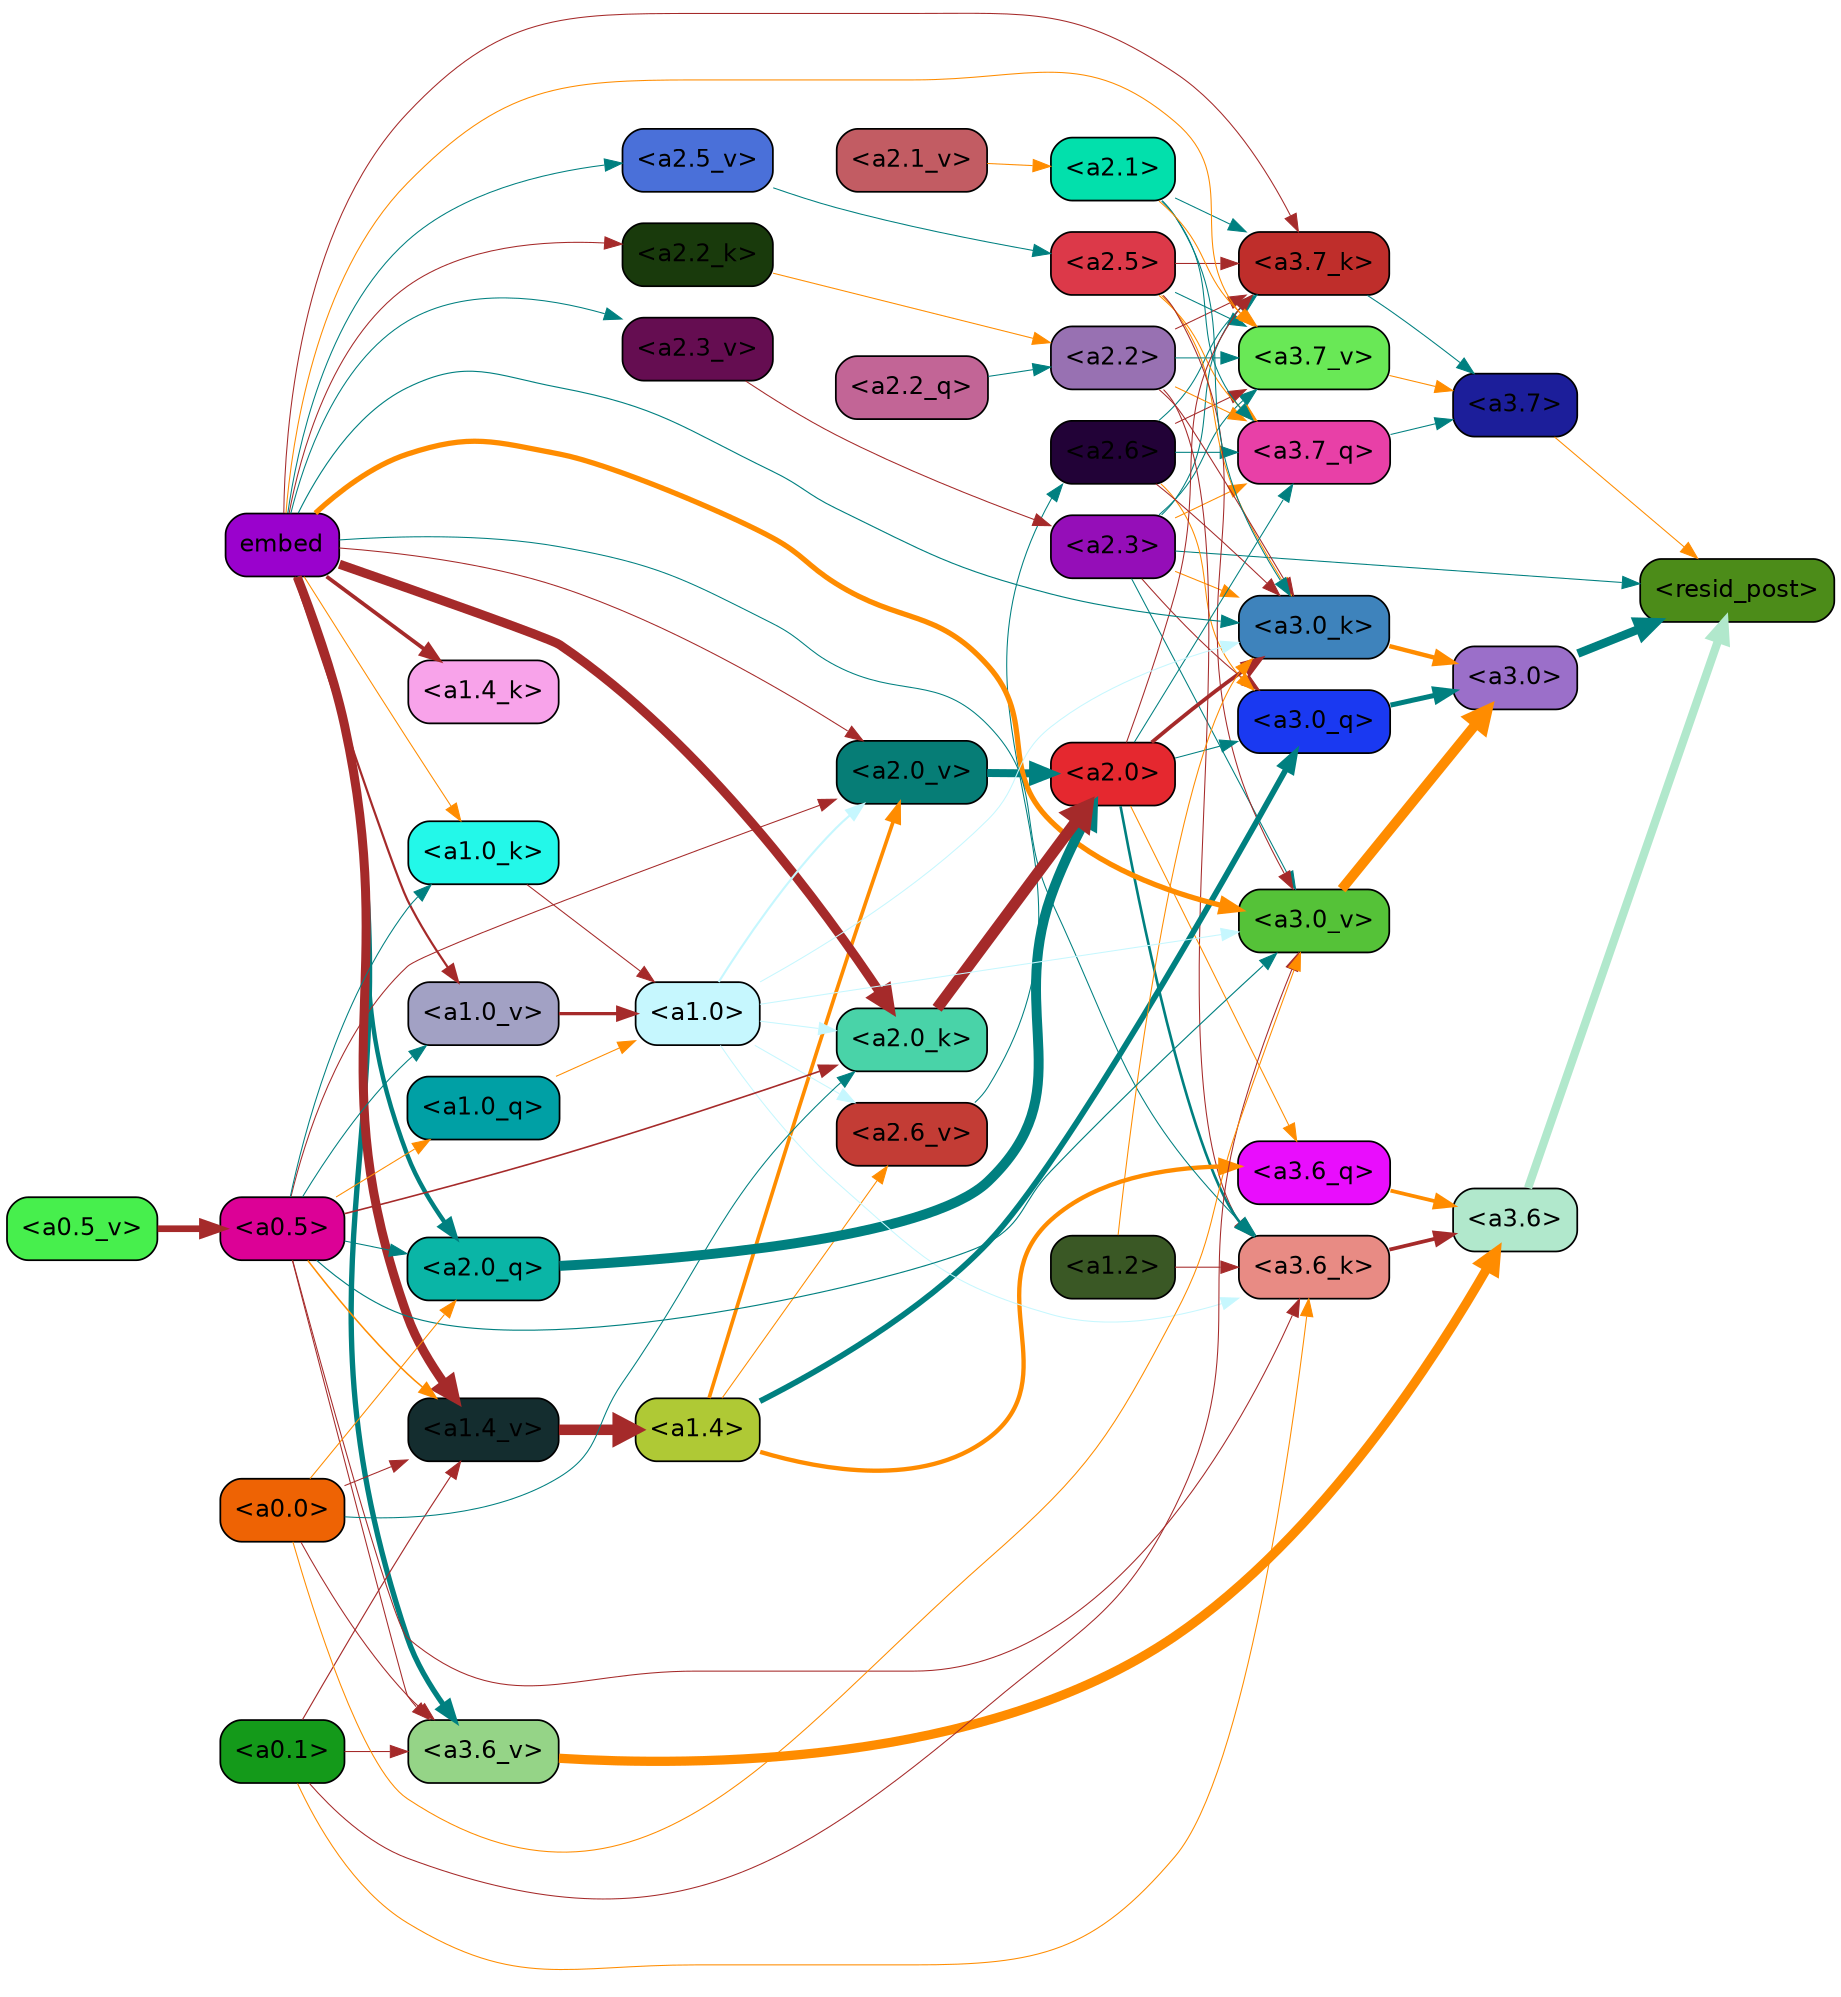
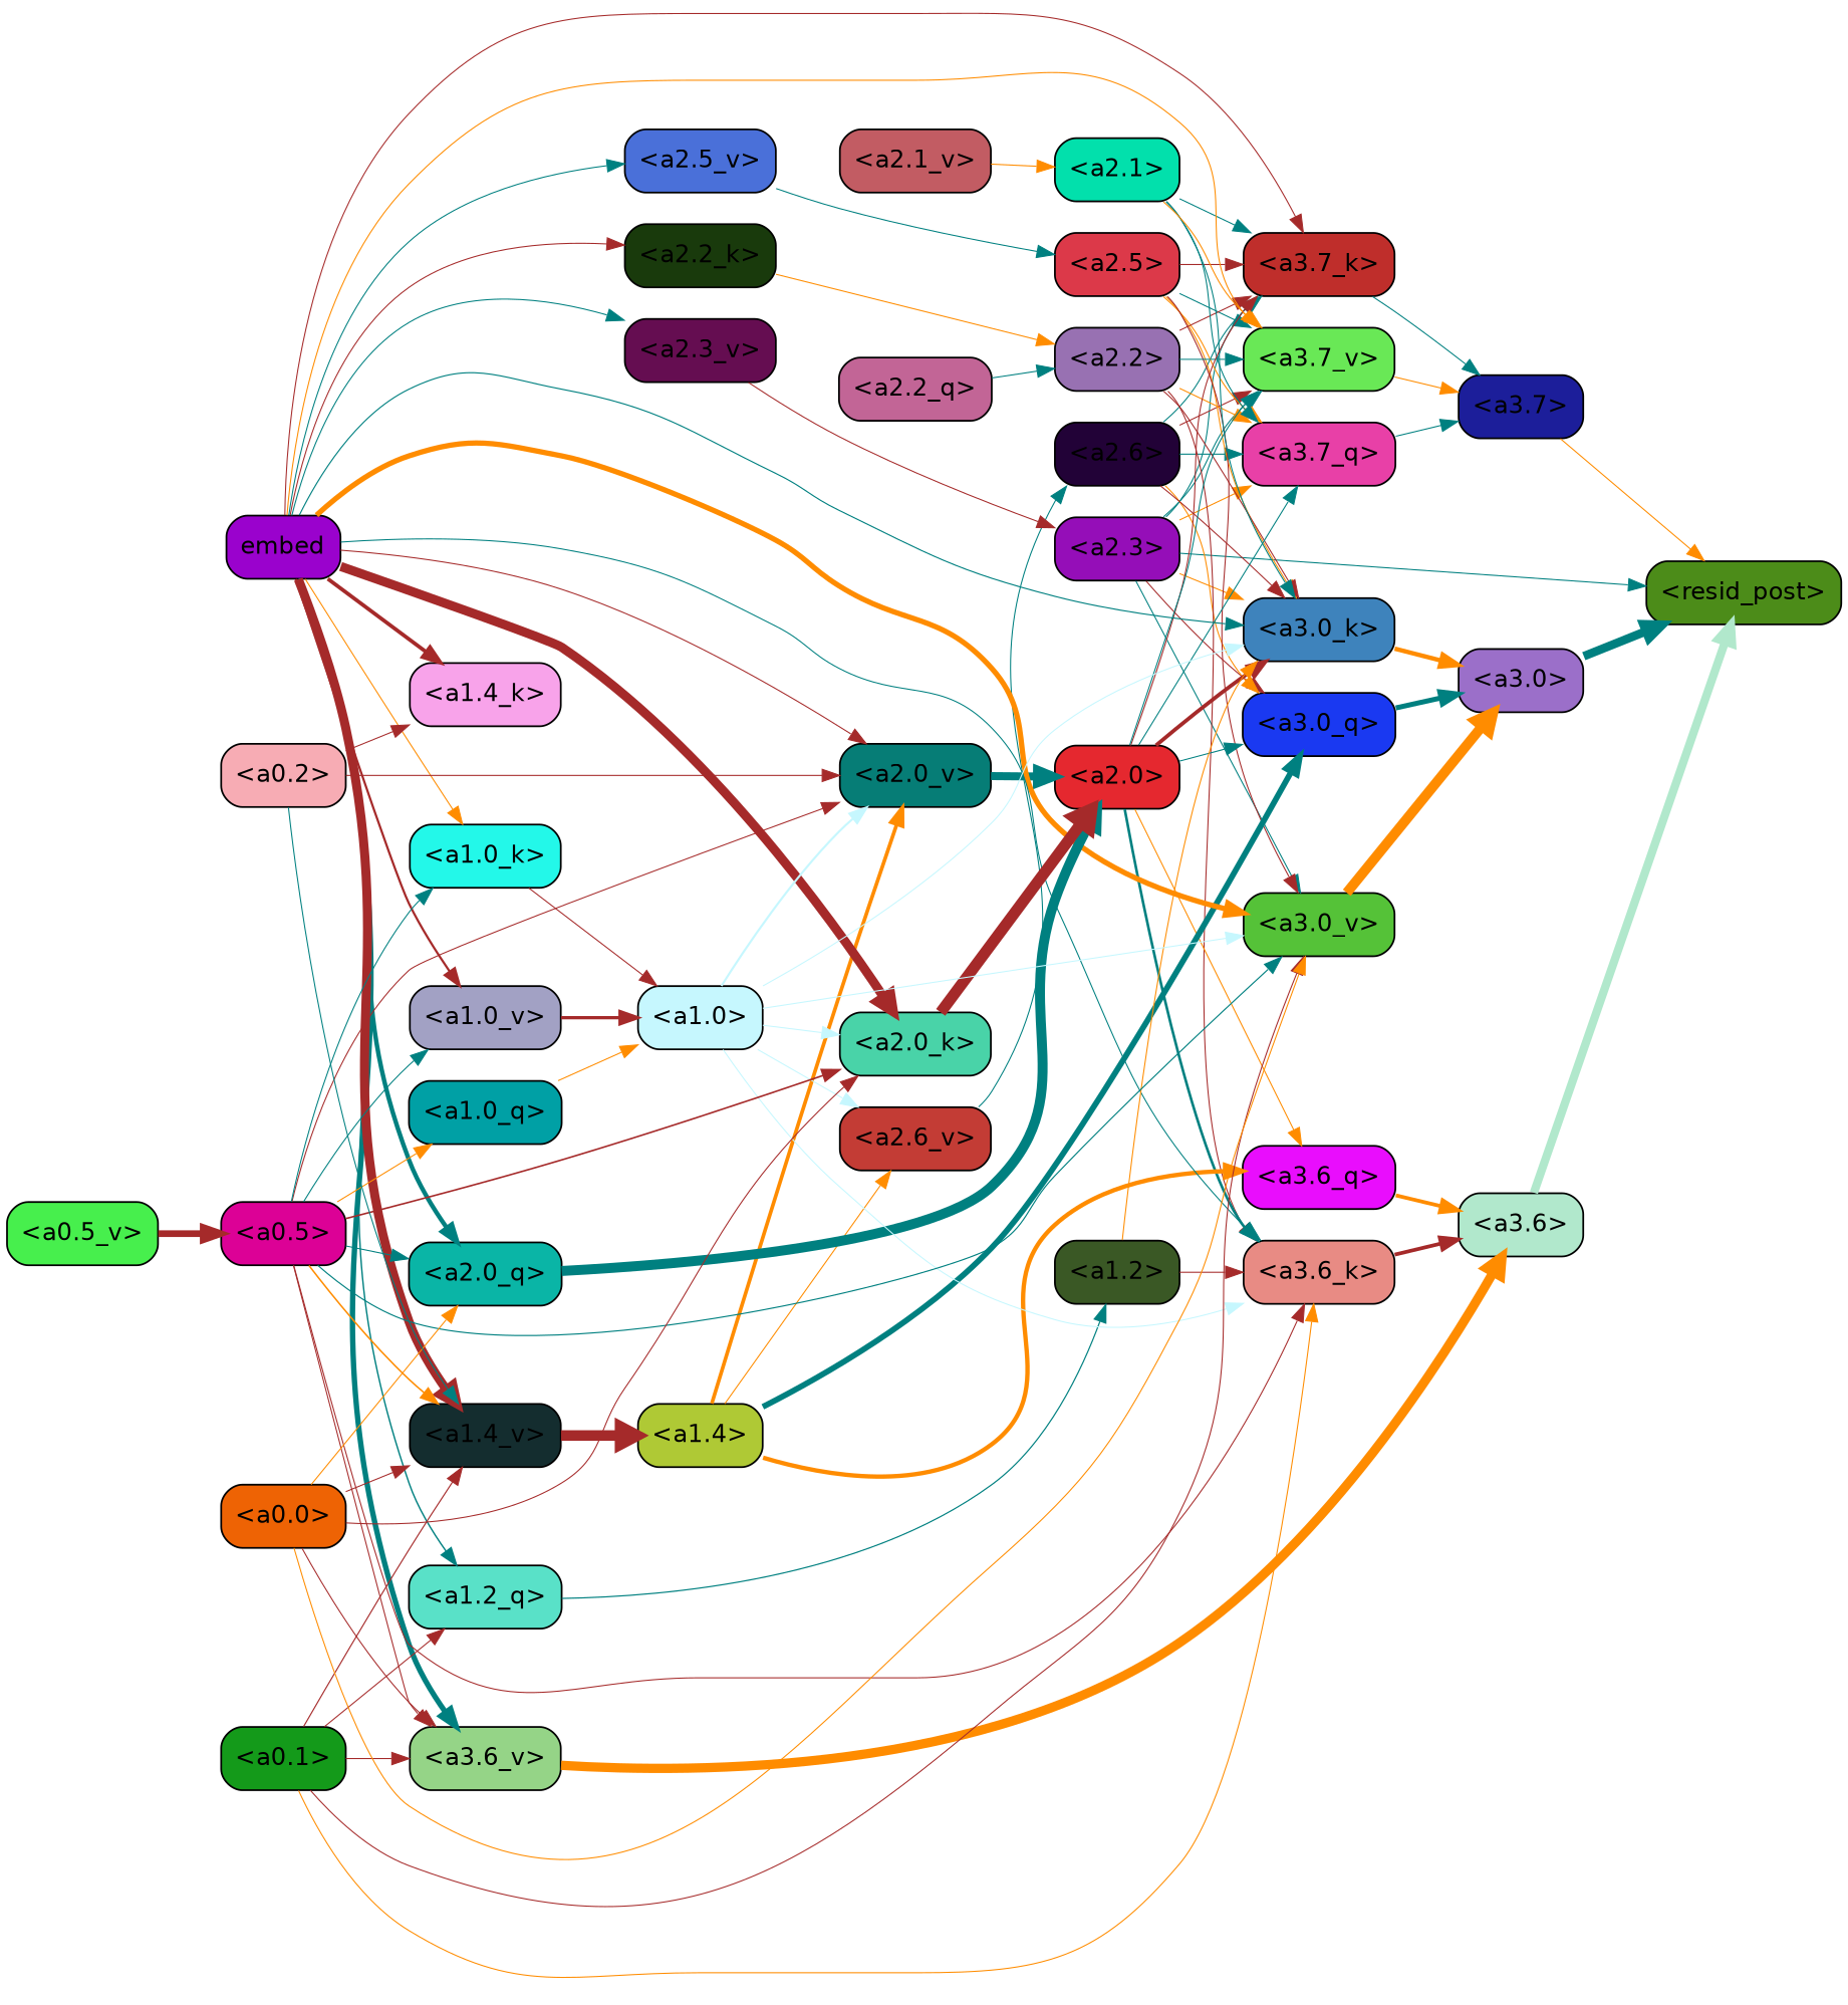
  strict digraph {
    rankdir=LR
    splines=true
    node [color=black fontname=Helvetica shape=box style="filled, rounded"]
    edge [color=teal penwidth=0.6]
    "<a3.7>" [fillcolor="#1c1e9a"]
    "<resid_post>" [fillcolor="#4c8c19"]
    "<a3.6>" [fillcolor="#b1e8cc"]
    "<a3.0>" [fillcolor="#9b6fc9"]
    "<a2.3>" [fillcolor="#950eb8"]
    "<a3.7_q>" [fillcolor="#e840a7"]
    "<a3.0_q>" [fillcolor="#1a39f1"]
    "<a3.7_k>" [fillcolor="#bf2e2b"]
    "<a3.0_k>" [fillcolor="#3e83bc"]
    "<a3.7_v>" [fillcolor="#69e856"]
    "<a3.0_v>" [fillcolor="#55c238"]
    "<a3.6_q>" [fillcolor="#e90dfd"]
    "<a3.6_k>" [fillcolor="#e88b84"]
    "<a3.6_v>" [fillcolor="#95d487"]
    "<a2.6>" [fillcolor="#220237"]
    "<a2.5>" [fillcolor="#dc3949"]
    "<a2.2>" [fillcolor="#9871b2"]
    "<a2.1>" [fillcolor="#02e0ac"]
    "<a2.0>" [fillcolor="#e5282f"]
    "<a1.4>" [fillcolor="#afc935"]
    "<a2.6_v>" [fillcolor="#c33c35"]
    "<a2.0_v>" [fillcolor="#067d76"]
    embed [fillcolor="#9a02cd"]
    "<a2.0_q>" [fillcolor="#0ab5a6"]
    "<a2.2_k>" [fillcolor="#193a0c"]
    "<a2.0_k>" [fillcolor="#49d3a8"]
    "<a2.5_v>" [fillcolor="#4a70d9"]
    "<a2.3_v>" [fillcolor="#650d51"]
+   "<a1.2_q>" [fillcolor="#59e1c8"]
    "<a1.4_k>" [fillcolor="#f8a3ea"]
    "<a1.0_k>" [fillcolor="#23f8e9"]
    "<a1.4_v>" [fillcolor="#142d2f"]
    "<a1.0_v>" [fillcolor="#a2a1c4"]
    "<a1.2>" [fillcolor="#3a5825"]
    "<a1.0>" [fillcolor="#c6f7fe"]
    "<a0.5>" [fillcolor="#dc0196"]
    "<a1.0_q>" [fillcolor="#00a0a5"]
    "<a0.1>" [fillcolor="#149a1a"]
    "<a0.0>" [fillcolor="#ee6304"]
    "<a2.2_q>" [fillcolor="#c26596"]
    "<a2.1_v>" [fillcolor="#c25c63"]
+   "<a0.2>" [fillcolor="#f7acb4"]
    "<a0.5_v>" [fillcolor="#47ef4d"]
    "<a3.7>" -> "<resid_post>" [color=darkorange]
    "<a3.6>" -> "<resid_post>" [color="#b1e8cc" penwidth=4.7534414529800415]
    "<a3.0>" -> "<resid_post>" [penwidth=4.898576855659485]
    "<a2.3>" -> "<resid_post>"
    "<a2.3>" -> "<a3.7_q>" [color=darkorange]
    "<a2.3>" -> "<a3.0_q>" [color=brown]
    "<a2.3>" -> "<a3.7_k>"
    "<a2.3>" -> "<a3.0_k>" [color=darkorange]
    "<a2.3>" -> "<a3.7_v>"
    "<a2.3>" -> "<a3.0_v>"
    "<a3.7_q>" -> "<a3.7>"
    "<a3.0_q>" -> "<a3.0>" [penwidth=2.870753765106201]
    "<a3.7_k>" -> "<a3.7>"
    "<a3.0_k>" -> "<a3.0>" [color=darkorange penwidth=2.520303964614868]
    "<a3.7_v>" -> "<a3.7>" [color=darkorange]
    "<a3.0_v>" -> "<a3.0>" [color=darkorange penwidth=5.680712580680847]
    "<a3.6_q>" -> "<a3.6>" [color=darkorange penwidth=2.160832464694977]
    "<a3.6_k>" -> "<a3.6>" [color=brown penwidth=2.13908451795578]
    "<a3.6_v>" -> "<a3.6>" [color=darkorange penwidth=5.297133803367615]
    "<a2.6>" -> "<a3.7_q>"
    "<a2.6>" -> "<a3.0_q>" [color=darkorange]
    "<a2.6>" -> "<a3.7_k>"
    "<a2.6>" -> "<a3.0_k>" [color=brown]
    "<a2.6>" -> "<a3.7_v>" [color=brown]
    "<a2.5>" -> "<a3.7_q>" [color=darkorange]
    "<a2.5>" -> "<a3.7_k>" [color=brown]
    "<a2.5>" -> "<a3.0_k>" [color=darkorange]
    "<a2.5>" -> "<a3.7_v>"
    "<a2.5>" -> "<a3.0_v>" [color=brown]
    "<a2.2>" -> "<a3.7_q>" [color=darkorange]
    "<a2.2>" -> "<a3.7_k>" [color=brown]
    "<a2.2>" -> "<a3.0_k>" [color=brown]
    "<a2.2>" -> "<a3.7_v>"
    "<a2.2>" -> "<a3.6_k>" [color=brown]
    "<a2.1>" -> "<a3.7_q>"
    "<a2.1>" -> "<a3.7_k>"
    "<a2.1>" -> "<a3.0_k>"
    "<a2.1>" -> "<a3.7_v>" [color=darkorange]
    "<a2.0>" -> "<a3.7_q>"
    "<a2.0>" -> "<a3.0_q>"
    "<a2.0>" -> "<a3.7_k>" [color=brown]
    "<a2.0>" -> "<a3.0_k>" [color=brown penwidth=2.18752121925354]
+   "<a2.0>" -> "<a3.7_v>"
    "<a2.0>" -> "<a3.6_q>" [color=darkorange]
    "<a2.0>" -> "<a3.6_k>" [penwidth=1.4957321882247925]
    "<a1.4>" -> "<a3.0_q>" [penwidth=3.299744725227356]
    "<a1.4>" -> "<a3.6_q>" [color=darkorange penwidth=2.4829938411712646]
    "<a1.4>" -> "<a2.6_v>" [color=darkorange]
    "<a1.4>" -> "<a2.0_v>" [color=darkorange penwidth=2.092592429369688]
    "<a2.6_v>" -> "<a2.6>"
    "<a2.0_v>" -> "<a2.0>" [penwidth=4.5695202350616455]
    embed -> "<a3.7_k>" [color=brown]
    embed -> "<a3.0_k>" [penwidth=0.6394047290086746]
    embed -> "<a3.7_v>" [color=darkorange]
    embed -> "<a3.0_v>" [color=darkorange penwidth=3.0212591886520386]
    embed -> "<a3.6_k>"
    embed -> "<a3.6_v>" [penwidth=3.067279100418091]
    embed -> "<a2.0_v>" [color=brown]
    embed -> "<a2.0_q>" [penwidth=2.5355080366134644]
    embed -> "<a2.2_k>" [color=brown]
    embed -> "<a2.0_k>" [color=brown penwidth=5.2180726528167725]
    embed -> "<a2.5_v>"
    embed -> "<a2.3_v>"
+   embed -> "<a1.2_q>" [penwidth=0.8094894886016846]
    embed -> "<a1.4_k>" [color=brown penwidth=2.1732678413391113]
    embed -> "<a1.0_k>" [color=darkorange]
    embed -> "<a1.4_v>" [color=brown penwidth=5.162249565124512]
    embed -> "<a1.0_v>" [color=brown penwidth=1.26457279920578]
    "<a2.0_q>" -> "<a2.0>" [penwidth=5.681910276412964]
    "<a2.2_k>" -> "<a2.2>" [color=darkorange]
    "<a2.0_k>" -> "<a2.0>" [color=brown penwidth=6.447777509689331]
    "<a2.5_v>" -> "<a2.5>"
    "<a2.3_v>" -> "<a2.3>" [color=brown]
+   "<a1.2_q>" -> "<a1.2>" [penwidth=0.6769798994064331]
    "<a1.0_k>" -> "<a1.0>" [color=brown]
    "<a1.4_v>" -> "<a1.4>" [color=brown penwidth=6.016597509384155]
    "<a1.0_v>" -> "<a1.0>" [color=brown penwidth=1.8562973737716675]
    "<a1.2>" -> "<a3.0_k>" [color=darkorange]
    "<a1.2>" -> "<a3.6_k>" [color=brown]
    "<a1.0>" -> "<a3.0_k>" [color="#c6f7fe"]
    "<a1.0>" -> "<a3.0_v>" [color="#c6f7fe"]
    "<a1.0>" -> "<a3.6_k>" [color="#c6f7fe"]
    "<a1.0>" -> "<a2.6_v>" [color="#c6f7fe"]
    "<a1.0>" -> "<a2.0_v>" [color="#c6f7fe" penwidth=1.2132605910301208]
    "<a1.0>" -> "<a2.0_k>" [color="#c6f7fe"]
    "<a0.5>" -> "<a3.0_v>" [penwidth=0.648682102560997]
    "<a0.5>" -> "<a3.6_k>" [color=brown]
    "<a0.5>" -> "<a3.6_v>" [color=brown]
    "<a0.5>" -> "<a2.0_v>" [color=brown]
    "<a0.5>" -> "<a2.0_q>"
    "<a0.5>" -> "<a2.0_k>" [color=brown penwidth=0.9236047863960266]
    "<a0.5>" -> "<a1.0_k>"
    "<a0.5>" -> "<a1.4_v>" [color=darkorange penwidth=0.8783596754074097]
    "<a0.5>" -> "<a1.0_v>"
    "<a0.5>" -> "<a1.0_q>" [color=darkorange]
    "<a1.0_q>" -> "<a1.0>" [color=darkorange]
    "<a0.1>" -> "<a3.0_v>" [color=brown]
    "<a0.1>" -> "<a3.6_k>" [color=darkorange]
    "<a0.1>" -> "<a3.6_v>" [color=brown]
+   "<a0.1>" -> "<a1.2_q>" [color=brown]
    "<a0.1>" -> "<a1.4_v>" [color=brown penwidth=0.6490728855133057]
    "<a0.0>" -> "<a3.0_v>" [color=darkorange]
    "<a0.0>" -> "<a3.6_v>" [color=brown]
    "<a0.0>" -> "<a2.0_q>" [color=darkorange]
-   "<a0.0>" -> "<a2.0_k>"
+   "<a0.0>" -> "<a2.0_k>" [color=brown]
    "<a0.0>" -> "<a1.4_v>" [color=brown]
    "<a2.2_q>" -> "<a2.2>"
    "<a2.1_v>" -> "<a2.1>" [color=darkorange]
+   "<a0.2>" -> "<a2.0_v>" [color=brown]
+   "<a0.2>" -> "<a1.4_k>" [color=brown]
+   "<a0.2>" -> "<a1.4_v>"
    "<a0.5_v>" -> "<a0.5>" [color=brown penwidth=3.805475652217865]
  }
